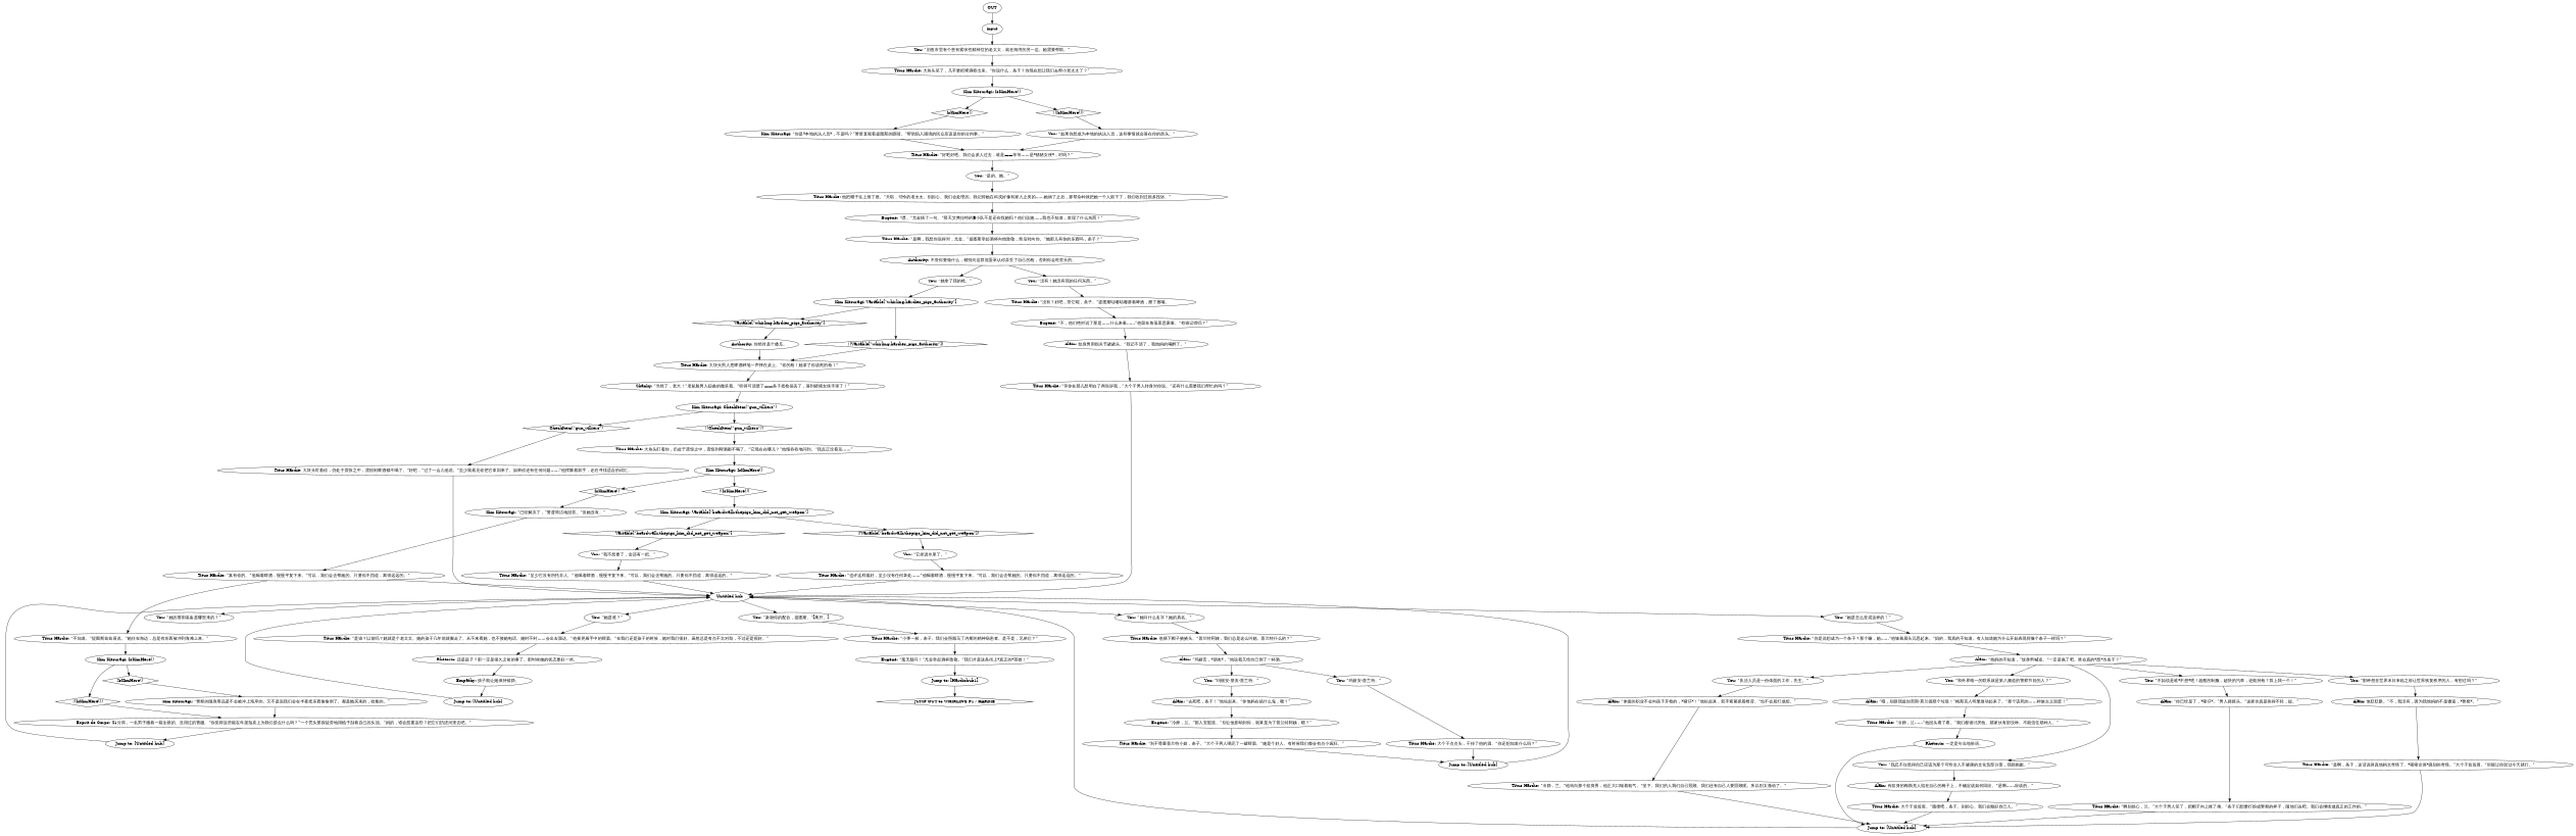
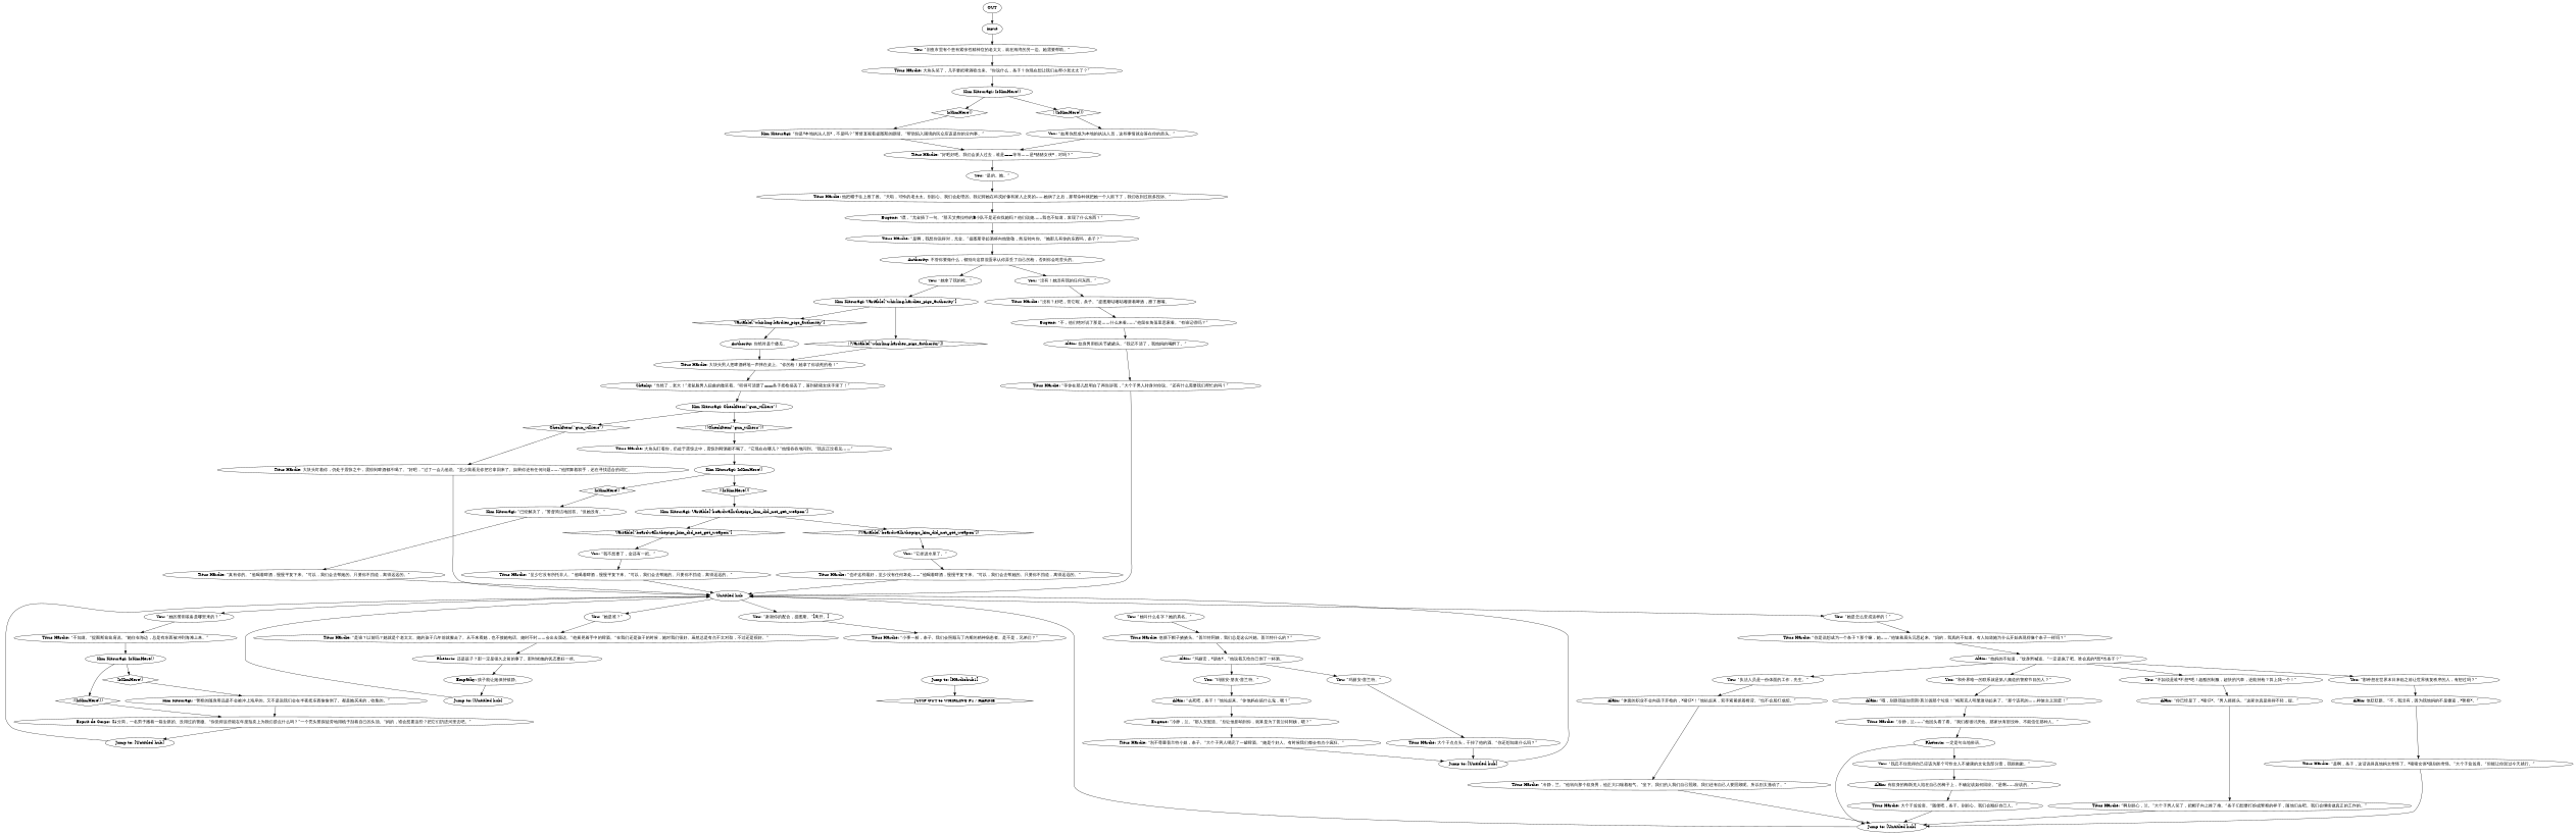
  digraph {
    n1 [label=OUT]
    n2 [label=input]
    n3 [label="You: “旧鱼市里有个患有紧张性精神症的老太太，就在海湾的另一边。她需要帮助。”"]
    n4 [label="Titus Hardie: 大块头笑了，几乎要把啤酒喷出来。“你说什么，条子？你现在想让我们去帮小老太太了？”"]
    n5 [label="Kim Kitsuragi: “你是*本地执法人员*，不是吗？”警督直视着提图斯的眼睛。“帮助陷入困境的民众应该是你的分内事。”"]
    n6 [label="Titus Hardie: “好吧好吧。我们会派人过去，谁是——等等……是*猪猪女侠*，对吗？”"]
    n7 [label="You: “是的。她。”"]
    n8 [label="Titus Hardie: “是啊，我想你说得对，尤金。”提图斯举起酒杯向他致敬，然后转向你。“她那儿有你的东西吗，条子？”"]
    n9 [label="Authority: 不管你要做什么，都别向这群混蛋承认你弄丢了自己的枪，否则你会吃苦头的。"]
    n10 [label="You: “她拿了我的枪。”"]
    n11 [label="You: “没有！她没有我的任何东西。”"]
    n12 [label="You: “执法人员是一份体面的工作，先生。”"]
    n13 [label="Alain: “体面的职业不会向孩子开枪的，*猪仔*！”他站起来，双手紧紧抓着椅背。“也不会屈打成招。”"]
    n14 [label="Titus Hardie: “冷静，兰。”他转向那个纹身男，他正大口喘着粗气。“坐下。我们的人我们自己照顾。我们还有自己人要照顾呢。所以别太激动了。”"]
    n15 [label="Titus Hardie: “是谁？以前吗？她就是个老太太。她的孩子几年前就搬走了。从不来看她，也不接她电话。她时不时……会出去溜达。”他摇晃着手中的啤酒。“在我们还是孩子的时候，她对我们很好。虽然总是有点不太对劲，不过还是很好。”"]
    n16 [label="Rhetoric: 还是孩子？那一定是很久之前的事了。那时候她的状态要好一些。"]
    n17 [label="Empathy: 孩子能让她保持镇静。"]
    n18 [label="You: “它掉进水里了。”"]
    n19 [label="Titus Hardie: “也许这样最好，至少没有任何坏处……”他喝着啤酒，慢慢平复下来。“可以，我们会去帮她的。只要你不挡道，离得远远的。”"]
    n20 [label="Untitled hub"]
    n21 [label="Titus Hardie: 大个子耸耸肩。“随便吧，条子。别担心。我们会顾好自己人。”"]
    n22 [label="Jump to: [Untitled hub]"]
    n23 [label="Kim Kitsuragi: IsKimHere()"]
    n24 [label="IsKimHere()" shape=diamond]
    n25 [label="!(IsKimHere())" shape=diamond]
    n26 [label="Titus Hardie: 他把帽子往上推了推。“天啦，可怜的老太太。别担心。我们会处理的。我记得她在科戎好像有家人之类的……她病了之后，那帮杂种就把她一个人留下了，我们收到过很多投诉。”"]
    n27 [label="Eugene: “嘿，”尤金插了一句。“那天艾弗拉特的B小队不是还在找她吗？他们说她……我也不知道，发现了什么东西？”"]
    n28 [label="Titus Hardie: “真有你的。”他喝着啤酒，慢慢平复下来。“可以，我们会去帮她的。只要你不挡道，离得远远的。”"]
    n29 [label="You: “她的警用装备是哪里来的？”"]
    n30 [label="You: “她是谁？”"]
    n31 [label="You: “她是怎么变成这样的？”"]
    n32 [label="You: “谢谢你的配合，提图斯。”[离开。]"]
    n33 [label="You: “她叫什么名字？她的真名。”"]
    n34 [label="Titus Hardie: “不知道。”提图斯耸耸肩说。“她住在海边，总是有东西被冲到海滩上来。”"]
    n35 [label="Kim Kitsuragi: IsKimHere()"]
    n36 [label="Eugene: “不，他们绝对说了那是……什么来着……”他留在角落里思索着。“有谁记得吗？”"]
    n37 [label="Alain: 纹身男用指关节挠挠头。“我记不清了，我他妈的喝醉了。”"]
    n38 [label="Titus Hardie: “等你在那儿想明白了再告诉我，”大个子男人转身对你说。“还有什么需要我们帮忙的吗？”"]
    n39 [label="Titus Hardie: 他摘下帽子挠挠头。“普兰特阿姨，我们总是这么叫她。普兰特什么的？”"]
    n40 [label="Alain: “玛丽安，*朋友*，”他说着又给自己倒了一杯酒。"]
    n41 [label="You: “玛丽安·朋友·普兰特。“"]
    n42 [label="You: “玛丽安·普兰特。”"]
    n43 [label="Authority: 你绝对是个傻瓜。"]
    n44 [label="Titus Hardie: 大块头男人把啤酒砰地一声摔在桌上。“你的枪！她拿了你该死的枪！”"]
    n45 [label="Shanky: “当然了，老大！”老鼠脸男人扭曲的微笑着。“听得可清楚了——条子把枪搞丢了，落到猪猪女侠手里了！”"]
    n46 [label="Titus Hardie: “啊别担心，兰。”大个子男人笑了，把帽子向上推了推。“条子们想要打扮成警察的样子，随他们去吧。我们会继续做真正的工作的。”"]
    n47 [label="Kim Kitsuragi: CheckItem(\"gun_villiers\")"]
    n48 [label="CheckItem(\"gun_villiers\")" shape=diamond]
    n49 [label="!(CheckItem(\"gun_villiers\"))" shape=diamond]
    n50 [label="Kim Kitsuragi: IsKimHere()"]
    n51 [label="IsKimHere()" shape=diamond]
    n52 [label="!(IsKimHere())" shape=diamond]
    n53 [label="Kim Kitsuragi: “已经解决了，”警督简洁地回答。“但她没有。”"]
    n54 [label="Kim Kitsuragi: Variable[\"boardwalk.thepigs_kim_did_not_get_weapon\"]"]
    n55 [label="Variable[\"boardwalk.thepigs_kim_did_not_get_weapon\"]" shape=diamond]
    n56 [label="!(Variable[\"boardwalk.thepigs_kim_did_not_get_weapon\"])" shape=diamond]
    n57 [label="Alain: “去死吧，条子！”他站起来。“你他妈在搞什么鬼，嗯？”"]
    n58 [label="Titus Hardie: 大个子点点头，干掉了他的酒。“你还想知道什么吗？”"]
    n59 [label="Eugene: “冷静，兰。”那人安慰道。“别让他影响到你，就算是为了普兰特阿姨，嗯？”"]
    n60 [label="Kim Kitsuragi: Variable[\"whirling.hardies_pigs_authority\"]"]
    n61 [label="Variable[\"whirling.hardies_pigs_authority\"]" shape=diamond]
    n62 [label="!(Variable[\"whirling.hardies_pigs_authority\"])" shape=diamond]
    n63 [label="Jump to: [Untitled hub]"]
    n64 [label="Titus Hardie: “是啊，条子，这话说得真他妈太奇怪了。*猪猪女侠*级别的奇怪。”大个子耸耸肩。“但能让你混过今天就行。”"]
    n65 [label="Titus Hardie: 大块头盯着你，仍处于震惊之中，震惊到啤酒都不喝了。“好吧，”过了一会儿他说。“至少我看见你把它拿回来了。如果你还有任何问题……”他挥舞着双手，还在寻找适合的词汇。"]
    n66 [label="Titus Hardie: “你是说想成为一个条子？那个嘛，她……”他皱着眉头沉思起来。“妈的，我真的不知道。有人知道她为什么开始表现得像个条子一样吗？”"]
    n67 [label="Alain: “他妈的不知道，”纹身男喊道。“一定是疯了吧。谁会真的*想*当条子？”"]
    n68 [label="You: “我不想要了，金还有一把。”"]
    n69 [label="Titus Hardie: “至少它没有所托非人。”他喝着啤酒，慢慢平复下来。“可以，我们会去帮她的。只要你不挡道，离得远远的。”"]
    n70 [label="You: “如果你想成为本地的执法人员，这些事情就会落在你的肩头。”"]
    n71 [label="Jump to: [Untitled hub]"]
    n72 [label="Jump to: [Untitled hub]"]
    n73 [label="Titus Hardie: 大块头盯着你，仍处于震惊之中，震惊到啤酒都不喝了。“它现在在哪儿？”他慢吞吞地问到。“我反正没看见……”"]
    n74 [label="Titus Hardie: “没有？好吧，管它呢，条子。”提图斯咕嘟咕嘟灌着啤酒，擦了擦嘴。"]
    n75 [label="IsKimHere()" shape=diamond]
    n76 [label="!(IsKimHere())" shape=diamond]
    n77 [label="Kim Kitsuragi: “警察的随身用品是不会被冲上海岸的。又不是说我们会在半夜把东西偷偷倒了。都是她买来的，收集的。”"]
    n78 [label="Esprit de Corps: 41分局，一名男子搬着一箱生锈的、没用过的警徽。“你觉得这些能在年度拍卖上为我们捞点什么吗？”一个秃头警探徒劳地用梳子刮着自己的头顶。“妈的，谁会想要这些？把它们扔进河里去吧。”"]
    n79 [label="Titus Hardie: “冷静，兰……”他回头看了看。“我们都很讨厌他。那家伙有胆没种。不能信任那种人。”"]
    n80 [label="Rhetoric: 一定是句当地俗语。"]
    n81 [label="Titus Hardie: “别不尊重普兰特小姐，条子。”大个子男人喝完了一罐啤酒。“她是个好人。有时候我们都会有点小疯狂。”"]
    n82 [label="Jump to: [Hardiehub1]"]
    n83 [label="JUMP OUT to WHIRLING F1 / HARDIE" shape=diamond]
    n84 [label="You: “和外界唯一的联系就是第八频道的警察节目的人？”"]
    n85 [label="You: “那种想在世界末日来临之前让世界恢复秩序的人，有想过吗？”"]
    n86 [label="You: “我忍不住觉得自己应该为那个可怜女人不健康的文化负部分责，我很抱歉。”"]
    n87 [label="You: “不如说是谁*不想*吧！超酷的制服，超快的汽車，还能持枪？算上我一个！”"]
    n88 [label="Titus Hardie: “小事一桩，条子。我们会照顾马丁内斯的精神病患者。是不是，兄弟们？”"]
-   n89 [label="Eugene: “毫无疑问！”尤金举起酒杯致敬。“我们才是这条街上*真正的*英雄！”"]
    n90 [label="Alain: “哦，别跟我提加雷斯·莫兰德那个垃圾！”梅斯克人明显激动起来了。“那个该死的……种族主义混蛋！”"]
    n91 [label="Alain: 有纹身的梅斯克人陷在自己的椅子上，不确定该如何回应。“是啊……应该的。”"]
    n92 [label="Alain: 他眨眨眼。“不，我没有，因为我他妈的不是傻逼，*警察*。”"]
    n93 [label="Alain: “你已经是了，*猪仔*。”男人摇摇头。“这家伙真是病得不轻，提。”"]
    n1 -> n2
    n2 -> n3
    n3 -> n4
    n4 -> n23
    n5 -> n6
    n6 -> n7
    n7 -> n26
    n8 -> n9
    n9 -> n10
    n9 -> n11
    n10 -> n60
    n11 -> n74
    n12 -> n13
    n13 -> n14
    n14 -> n22
    n15 -> n16
    n16 -> n17
    n17 -> n71
    n18 -> n19
    n19 -> n20
    n20 -> n29
    n20 -> n30
    n20 -> n31
    n20 -> n32
-   n20 -> n33
    n21 -> n22
    n22 -> n20
    n23 -> n24
    n23 -> n25
    n24 -> n5
    n25 -> n70
    n26 -> n27
    n27 -> n8
    n28 -> n20
-   n28 -> n34
+   n29 -> n34
    n30 -> n15
    n31 -> n66
    n32 -> n88
    n33 -> n39
    n34 -> n35
    n35 -> n75
    n35 -> n76
    n36 -> n37
    n37 -> n38
    n38 -> n20
    n39 -> n40
    n40 -> n41
    n40 -> n42
    n41 -> n57
    n42 -> n58
    n43 -> n44
    n44 -> n45
    n45 -> n47
    n46 -> n22
    n47 -> n48
    n47 -> n49
    n48 -> n65
    n49 -> n73
    n50 -> n51
    n50 -> n52
    n51 -> n53
    n52 -> n54
    n53 -> n28
    n54 -> n55
    n54 -> n56
    n55 -> n68
    n56 -> n18
    n57 -> n59
    n58 -> n63
    n59 -> n81
    n60 -> n61
    n60 -> n62
    n61 -> n43
    n62 -> n44
    n63 -> n20
    n64 -> n22
    n65 -> n20
    n66 -> n67
    n67 -> n12
    n67 -> n84
    n67 -> n85
-   n67 -> n86
+   n80 -> n86
    n67 -> n87
    n68 -> n69
    n69 -> n20
    n70 -> n6
    n71 -> n20
    n72 -> n20
    n73 -> n50
    n74 -> n36
    n75 -> n77
    n76 -> n78
    n77 -> n78
    n78 -> n72
    n79 -> n80
    n80 -> n22
    n81 -> n63
    n82 -> n83
    n84 -> n90
    n85 -> n92
    n86 -> n91
    n87 -> n93
-   n88 -> n89
-   n89 -> n82
    n90 -> n79
    n91 -> n21
    n92 -> n64
    n93 -> n46
  }
